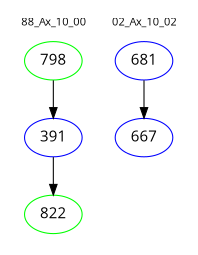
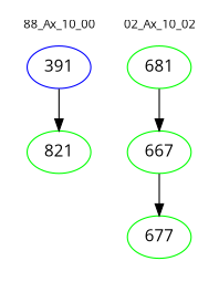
  digraph {
    fontname="Open Sans"
    node [color=green fontname="Open Sans"]
    edge [color=black fontname="Open Sans"]
-   n1 [label=798]
    n2 [color=blue label=391]
-   n3 [label=822]
-   n4 [color=blue label=681]
-   n5 [color=blue label=667]
+   n3 [label=821]
+   n4 [label=681]
+   n5 [label=667]
+   n6 [label=677]
    subgraph cluster_1 {
      color=white
      fontsize=10
      label="88_Ax_10_00"
-     n1
      n2
      n3
    }
    subgraph cluster_2 {
      color=white
      fontsize=10
      label="02_Ax_10_02"
      n4
      n5
+     n6
    }
-   n1 -> n2
    n2 -> n3
    n4 -> n5
+   n5 -> n6
  }
